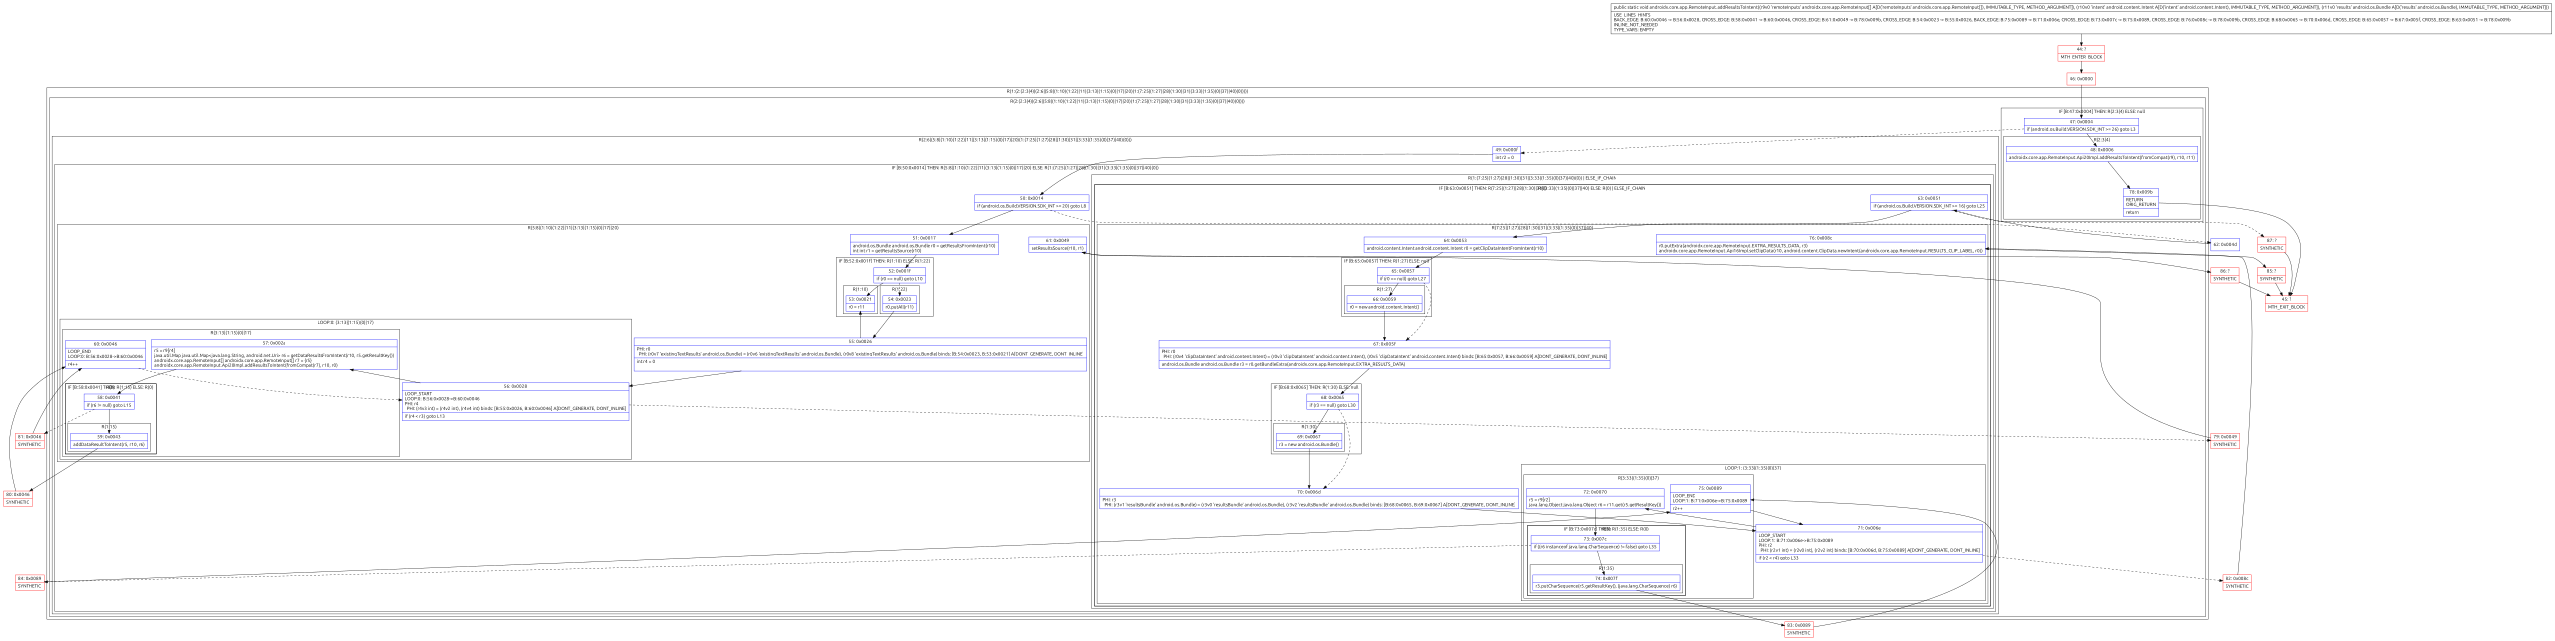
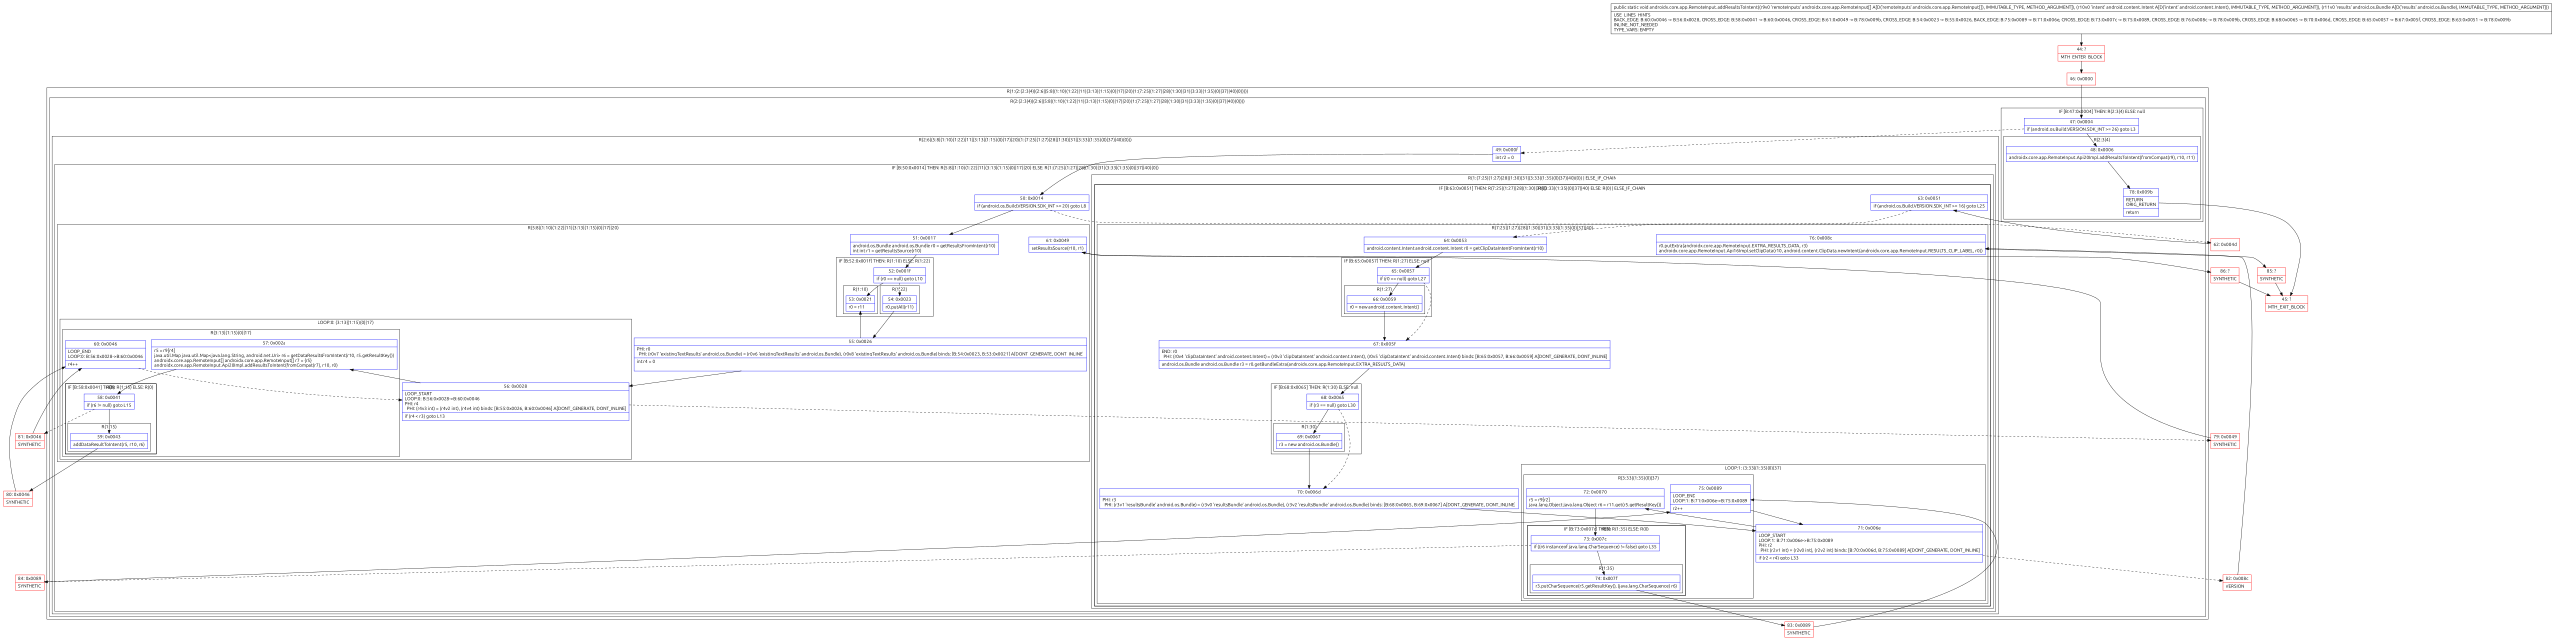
  digraph {
    fontname=Ubuntu
    node [color=blue fontname=Ubuntu shape=record]
    edge [fontname=Ubuntu]
    n1 [label="{48\:\ 0x0006|androidx.core.app.RemoteInput.Api20Impl.addResultsToIntent(fromCompat(r9), r10, r11)\l}"]
    n2 [label="{78\:\ 0x009b|RETURN\lORIG_RETURN\l|return\l}"]
    n3 [label="{47\:\ 0x0004|if (android.os.Build.VERSION.SDK_INT \>= 26) goto L3\l}"]
    n4 [label="{53\:\ 0x0021|r0 = r11\l}"]
    n5 [label="{54\:\ 0x0023|r0.putAll(r11)\l}"]
    n6 [label="{52\:\ 0x001f|if (r0 == null) goto L10\l}"]
    n7 [label="{59\:\ 0x0043|addDataResultToIntent(r5, r10, r6)\l}"]
    n8 [label="{58\:\ 0x0041|if (r6 != null) goto L15\l}"]
    n9 [label="{57\:\ 0x002a|r5 = r9[r4]\ljava.util.Map java.util.Map\<java.lang.String, android.net.Uri\> r6 = getDataResultsFromIntent(r10, r5.getResultKey())\landroidx.core.app.RemoteInput[] androidx.core.app.RemoteInput[] r7 = \{r5\}\landroidx.core.app.RemoteInput.Api20Impl.addResultsToIntent(fromCompat(r7), r10, r0)\l}"]
    n10 [label="{60\:\ 0x0046|LOOP_END\lLOOP:0: B:56:0x0028\-\>B:60:0x0046\l|r4++\l}"]
    n11 [label="{56\:\ 0x0028|LOOP_START\lLOOP:0: B:56:0x0028\-\>B:60:0x0046\lPHI: r4 \l  PHI: (r4v3 int) = (r4v2 int), (r4v4 int) binds: [B:55:0x0026, B:60:0x0046] A[DONT_GENERATE, DONT_INLINE]\l|if (r4 \< r3) goto L13\l}"]
    n12 [label="{51\:\ 0x0017|android.os.Bundle android.os.Bundle r0 = getResultsFromIntent(r10)\lint int r1 = getResultsSource(r10)\l}"]
    n13 [label="{55\:\ 0x0026|PHI: r0 \l  PHI: (r0v7 'existingTextResults' android.os.Bundle) = (r0v6 'existingTextResults' android.os.Bundle), (r0v8 'existingTextResults' android.os.Bundle) binds: [B:54:0x0023, B:53:0x0021] A[DONT_GENERATE, DONT_INLINE]\l|int r4 = 0\l\l}"]
    n14 [label="{61\:\ 0x0049|setResultsSource(r10, r1)\l}"]
    n15 [label="{66\:\ 0x0059|r0 = new android.content.Intent()\l}"]
    n16 [label="{65\:\ 0x0057|if (r0 == null) goto L27\l}"]
    n17 [label="{69\:\ 0x0067|r3 = new android.os.Bundle()\l}"]
    n18 [label="{68\:\ 0x0065|if (r3 == null) goto L30\l}"]
    n19 [label="{74\:\ 0x007f|r3.putCharSequence(r5.getResultKey(), (java.lang.CharSequence) r6)\l}"]
    n20 [label="{73\:\ 0x007c|if ((r6 instanceof java.lang.CharSequence) != false) goto L35\l}"]
    n21 [label="{72\:\ 0x0070|r5 = r9[r2]\ljava.lang.Object java.lang.Object r6 = r11.get(r5.getResultKey())\l}"]
    n22 [label="{75\:\ 0x0089|LOOP_END\lLOOP:1: B:71:0x006e\-\>B:75:0x0089\l|r2++\l}"]
    n23 [label="{71\:\ 0x006e|LOOP_START\lLOOP:1: B:71:0x006e\-\>B:75:0x0089\lPHI: r2 \l  PHI: (r2v1 int) = (r2v0 int), (r2v2 int) binds: [B:70:0x006d, B:75:0x0089] A[DONT_GENERATE, DONT_INLINE]\l|if (r2 \< r4) goto L33\l}"]
    n24 [label="{64\:\ 0x0053|android.content.Intent android.content.Intent r0 = getClipDataIntentFromIntent(r10)\l}"]
-   n25 [label="{67\:\ 0x005f|PHI: r0 \l  PHI: (r0v4 'clipDataIntent' android.content.Intent) = (r0v3 'clipDataIntent' android.content.Intent), (r0v5 'clipDataIntent' android.content.Intent) binds: [B:65:0x0057, B:66:0x0059] A[DONT_GENERATE, DONT_INLINE]\l|android.os.Bundle android.os.Bundle r3 = r0.getBundleExtra(androidx.core.app.RemoteInput.EXTRA_RESULTS_DATA)\l}"]
+   n25 [label="{67\:\ 0x005f|END: r0 \l  PHI: (r0v4 'clipDataIntent' android.content.Intent) = (r0v3 'clipDataIntent' android.content.Intent), (r0v5 'clipDataIntent' android.content.Intent) binds: [B:65:0x0057, B:66:0x0059] A[DONT_GENERATE, DONT_INLINE]\l|android.os.Bundle android.os.Bundle r3 = r0.getBundleExtra(androidx.core.app.RemoteInput.EXTRA_RESULTS_DATA)\l}"]
    n26 [label="{70\:\ 0x006d|PHI: r3 \l  PHI: (r3v1 'resultsBundle' android.os.Bundle) = (r3v0 'resultsBundle' android.os.Bundle), (r3v2 'resultsBundle' android.os.Bundle) binds: [B:68:0x0065, B:69:0x0067] A[DONT_GENERATE, DONT_INLINE]\l}"]
    n27 [label="{76\:\ 0x008c|r0.putExtra(androidx.core.app.RemoteInput.EXTRA_RESULTS_DATA, r3)\landroidx.core.app.RemoteInput.Api16Impl.setClipData(r10, android.content.ClipData.newIntent(androidx.core.app.RemoteInput.RESULTS_CLIP_LABEL, r0))\l}"]
    n28 [label="{63\:\ 0x0051|if (android.os.Build.VERSION.SDK_INT \>= 16) goto L25\l}"]
    n29 [label="{50\:\ 0x0014|if (android.os.Build.VERSION.SDK_INT \>= 20) goto L8\l}"]
    n30 [label="{49\:\ 0x000f|int r2 = 0\l}"]
    n31 [color=red label="{45\:\ ?|MTH_EXIT_BLOCK\l}"]
    n32 [color=red label="{80\:\ 0x0046|SYNTHETIC\l}"]
    n33 [color=red label="{81\:\ 0x0046|SYNTHETIC\l}"]
    n34 [color=red label="{79\:\ 0x0049|SYNTHETIC\l}"]
    n35 [color=red label="{86\:\ ?|SYNTHETIC\l}"]
    n36 [color=red label="{83\:\ 0x0089|SYNTHETIC\l}"]
    n37 [color=red label="{84\:\ 0x0089|SYNTHETIC\l}"]
-   n38 [color=red label="{82\:\ 0x008c|SYNTHETIC\l}"]
+   n38 [color=red label="{82\:\ 0x008c|VERSION\l}"]
    n39 [color=red label="{85\:\ ?|SYNTHETIC\l}"]
-   n40 [color=red label="{87\:\ ?|SYNTHETIC\l}"]
-   n41 [label="{62\:\ 0x004d}"]
+   n41 [color=red label="{62\:\ 0x004d}"]
    n42 [color=red label="{44\:\ ?|MTH_ENTER_BLOCK\l}"]
    n43 [color=red label="{46\:\ 0x0000}"]
    n44 [label="{public static void androidx.core.app.RemoteInput.addResultsToIntent((r9v0 'remoteInputs' androidx.core.app.RemoteInput[] A[D('remoteInputs' androidx.core.app.RemoteInput[]), IMMUTABLE_TYPE, METHOD_ARGUMENT]), (r10v0 'intent' android.content.Intent A[D('intent' android.content.Intent), IMMUTABLE_TYPE, METHOD_ARGUMENT]), (r11v0 'results' android.os.Bundle A[D('results' android.os.Bundle), IMMUTABLE_TYPE, METHOD_ARGUMENT]))  | USE_LINES_HINTS\lBACK_EDGE: B:60:0x0046 \-\> B:56:0x0028, CROSS_EDGE: B:58:0x0041 \-\> B:60:0x0046, CROSS_EDGE: B:61:0x0049 \-\> B:78:0x009b, CROSS_EDGE: B:54:0x0023 \-\> B:55:0x0026, BACK_EDGE: B:75:0x0089 \-\> B:71:0x006e, CROSS_EDGE: B:73:0x007c \-\> B:75:0x0089, CROSS_EDGE: B:76:0x008c \-\> B:78:0x009b, CROSS_EDGE: B:68:0x0065 \-\> B:70:0x006d, CROSS_EDGE: B:65:0x0057 \-\> B:67:0x005f, CROSS_EDGE: B:63:0x0051 \-\> B:78:0x009b\lINLINE_NOT_NEEDED\lTYPE_VARS: EMPTY\l}" color=""]
    subgraph cluster_1 {
      label="R(1:(2:(2:3|4)|(2:6|(5:8|(1:10)(1:22)|11|(3:13|(1:15)(0)|17)|20)(1:(7:25|(1:27)|28|(1:30)|31|(3:33|(1:35)(0)|37)|40)(0)))))"
      subgraph cluster_2 {
        label="R(2:(2:3|4)|(2:6|(5:8|(1:10)(1:22)|11|(3:13|(1:15)(0)|17)|20)(1:(7:25|(1:27)|28|(1:30)|31|(3:33|(1:35)(0)|37)|40)(0))))"
        subgraph cluster_3 {
          label="IF [B:47:0x0004] THEN: R(2:3|4) ELSE: null"
          n3
          subgraph cluster_4 {
            label="R(2:3|4)"
            n1
            n2
          }
        }
        subgraph cluster_5 {
          label="R(2:6|(5:8|(1:10)(1:22)|11|(3:13|(1:15)(0)|17)|20)(1:(7:25|(1:27)|28|(1:30)|31|(3:33|(1:35)(0)|37)|40)(0)))"
          n30
          subgraph cluster_6 {
            label="IF [B:50:0x0014] THEN: R(5:8|(1:10)(1:22)|11|(3:13|(1:15)(0)|17)|20) ELSE: R(1:(7:25|(1:27)|28|(1:30)|31|(3:33|(1:35)(0)|37)|40)(0))"
            n29
            subgraph cluster_7 {
              label="R(5:8|(1:10)(1:22)|11|(3:13|(1:15)(0)|17)|20)"
              n12
              n13
              n14
              subgraph cluster_8 {
                label="IF [B:52:0x001f] THEN: R(1:10) ELSE: R(1:22)"
                n6
                subgraph cluster_9 {
                  label="R(1:10)"
                  n4
                }
                subgraph cluster_10 {
                  label="R(1:22)"
                  n5
                }
              }
              subgraph cluster_11 {
                label="LOOP:0: (3:13|(1:15)(0)|17)"
                n11
                subgraph cluster_12 {
                  label="R(3:13|(1:15)(0)|17)"
                  n9
                  n10
                  subgraph cluster_13 {
                    label="IF [B:58:0x0041] THEN: R(1:15) ELSE: R(0)"
                    n8
                    subgraph cluster_14 {
                      label="R(1:15)"
                      n7
                    }
                    subgraph cluster_15 {
                      label="R(0)"
                    }
                  }
                }
              }
            }
            subgraph cluster_16 {
              label="R(1:(7:25|(1:27)|28|(1:30)|31|(3:33|(1:35)(0)|37)|40)(0)) | ELSE_IF_CHAIN\l"
              subgraph cluster_17 {
                label="IF [B:63:0x0051] THEN: R(7:25|(1:27)|28|(1:30)|31|(3:33|(1:35)(0)|37)|40) ELSE: R(0) | ELSE_IF_CHAIN\l"
                n28
                subgraph cluster_18 {
                  label="R(7:25|(1:27)|28|(1:30)|31|(3:33|(1:35)(0)|37)|40)"
                  n24
                  n25
                  n26
                  n27
                  subgraph cluster_19 {
                    label="IF [B:65:0x0057] THEN: R(1:27) ELSE: null"
                    n16
                    subgraph cluster_20 {
                      label="R(1:27)"
                      n15
                    }
                  }
                  subgraph cluster_21 {
                    label="IF [B:68:0x0065] THEN: R(1:30) ELSE: null"
                    n18
                    subgraph cluster_22 {
                      label="R(1:30)"
                      n17
                    }
                  }
                  subgraph cluster_23 {
                    label="LOOP:1: (3:33|(1:35)(0)|37)"
                    n23
                    subgraph cluster_24 {
                      label="R(3:33|(1:35)(0)|37)"
                      n21
                      n22
                      subgraph cluster_25 {
                        label="IF [B:73:0x007c] THEN: R(1:35) ELSE: R(0)"
                        n20
                        subgraph cluster_26 {
                          label="R(1:35)"
                          n19
                        }
                        subgraph cluster_27 {
                          label="R(0)"
                        }
                      }
                    }
                  }
                }
                subgraph cluster_28 {
                  label="R(0)"
                }
              }
            }
          }
        }
      }
    }
    n1 -> n2
    n2 -> n31
    n3 -> n1
    n3 -> n30 [style=dashed]
    n5 -> n13
    n6 -> n4
    n6 -> n5 [style=dashed]
    n7 -> n32
    n8 -> n7
    n8 -> n33 [style=dashed]
    n9 -> n8
    n10 -> n11 [style=dashed]
    n11 -> n9
    n11 -> n34 [style=dashed]
    n12 -> n6
    n13 -> n4
    n13 -> n11
    n14 -> n35
    n15 -> n25
    n16 -> n15
    n16 -> n25 [style=dashed]
    n17 -> n26
    n18 -> n17
    n18 -> n26 [style=dashed]
    n19 -> n36
    n20 -> n19
    n20 -> n37 [style=dashed]
    n21 -> n20
    n22 -> n23
    n23 -> n21
    n23 -> n38 [style=dashed]
    n24 -> n16
    n25 -> n18
    n26 -> n23
    n27 -> n39
-   n28 -> n24
-   n28 -> n40 [style=dashed]
+   n28 -> n24 [style=dashed]
    n29 -> n12
    n29 -> n41 [style=dashed]
    n30 -> n29
    n32 -> n10
    n33 -> n10
    n34 -> n14
    n35 -> n31
    n36 -> n22
    n37 -> n22
    n38 -> n27
    n39 -> n31
-   n40 -> n31
    n41 -> n28
    n42 -> n43
    n43 -> n3
    n44 -> n42
  }
